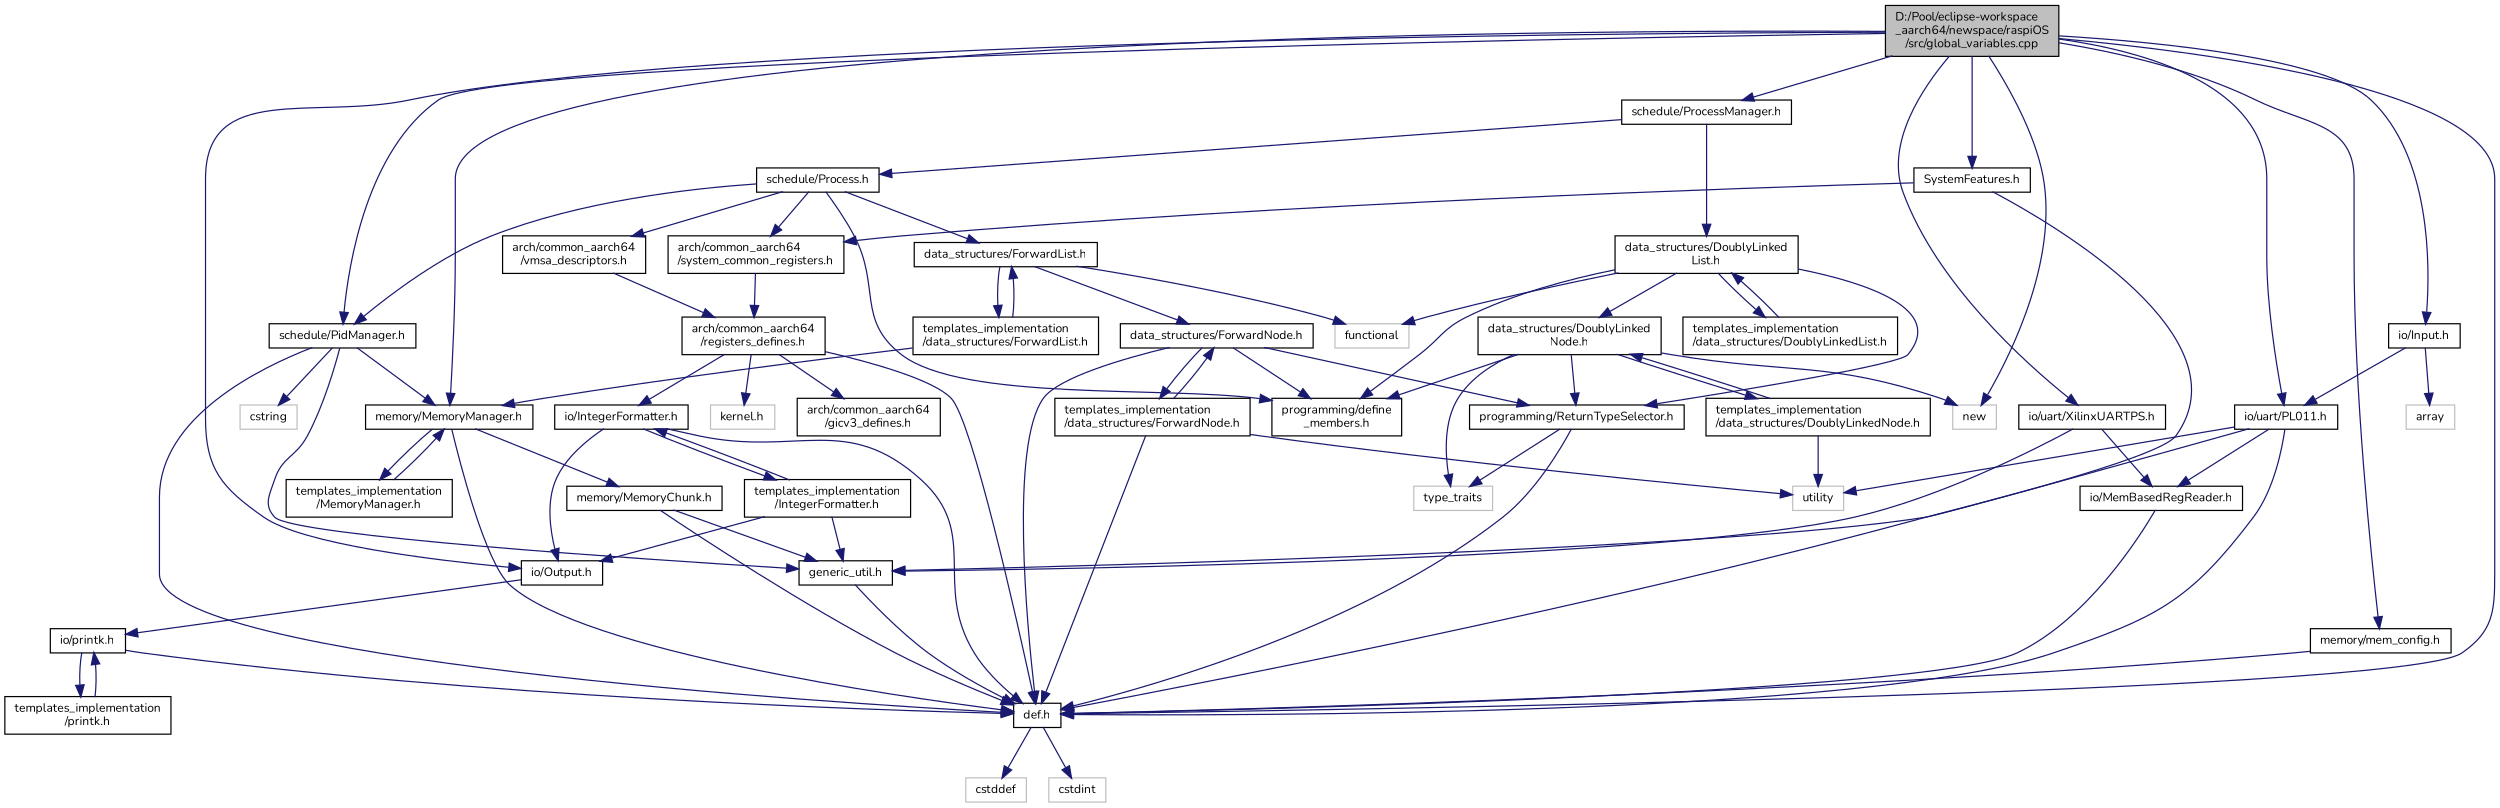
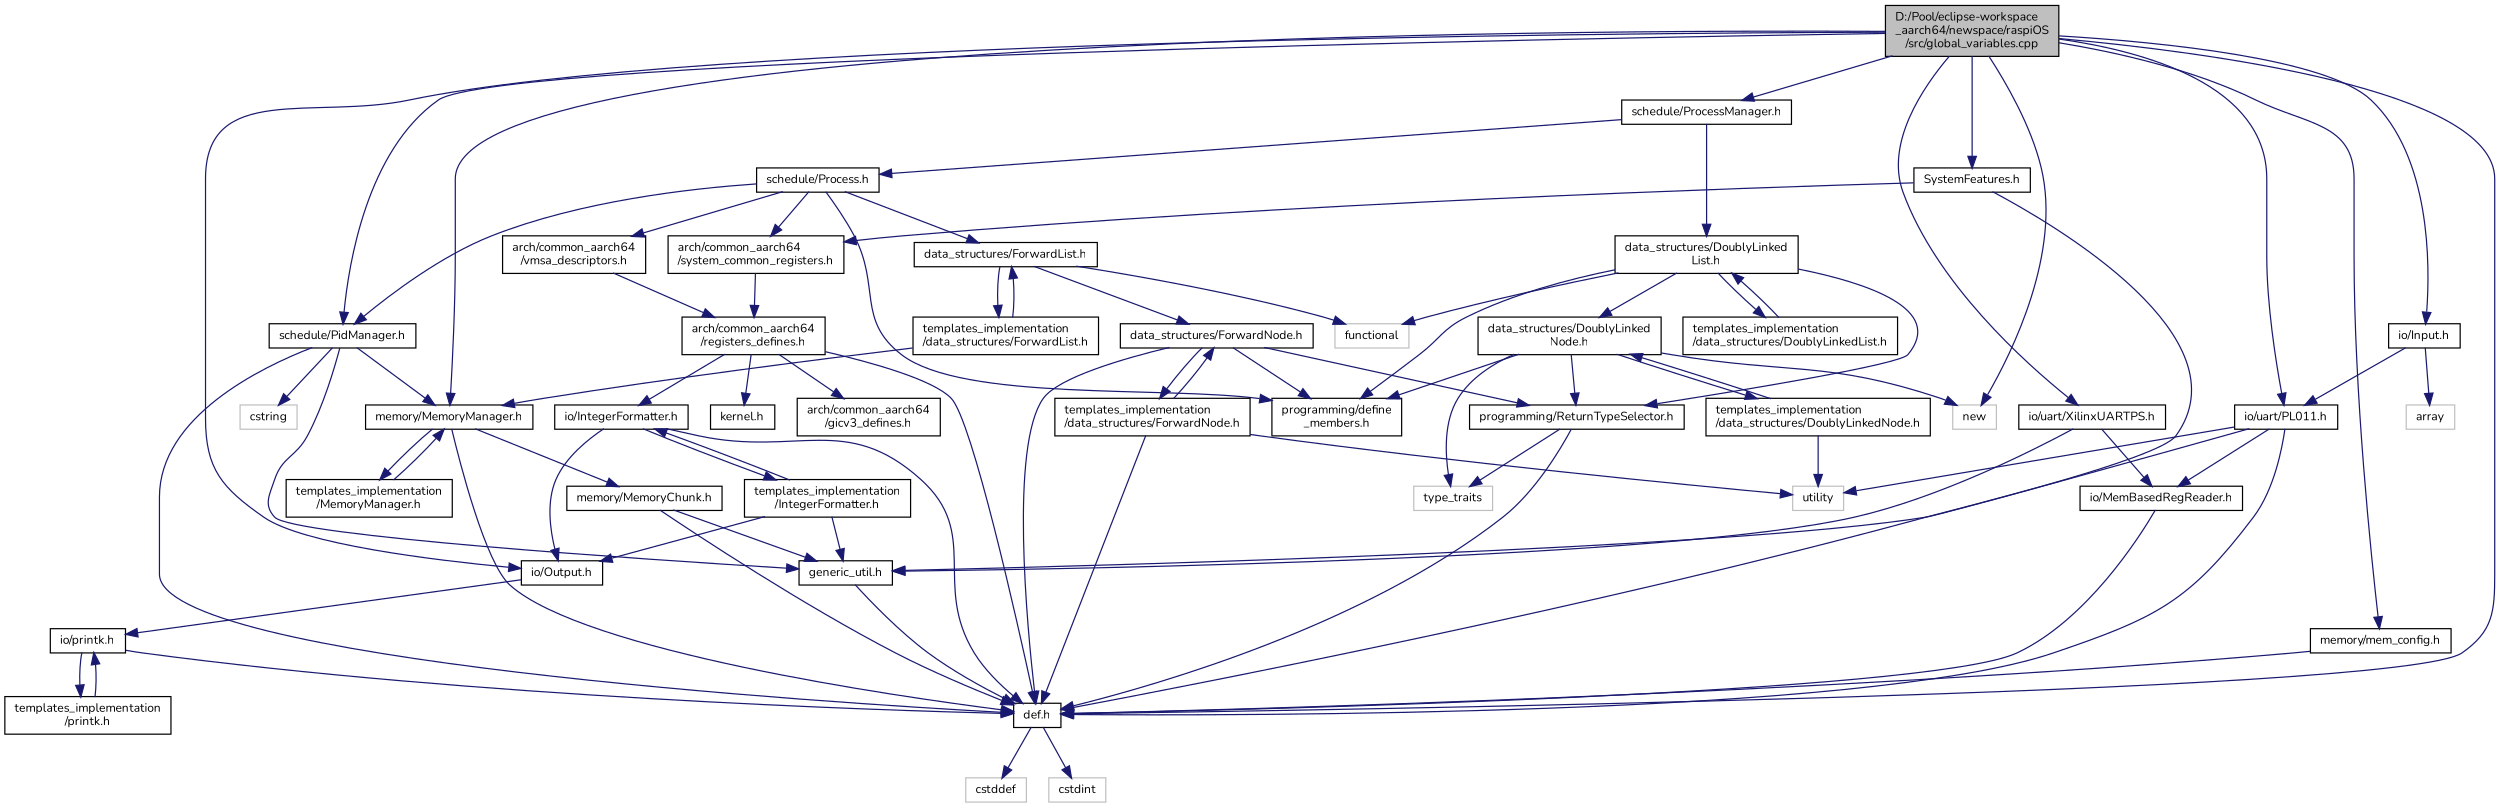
  digraph {
    fontname=Nunito
    node [color=black fillcolor=white fontname=Nunito fontsize=10 shape=record style=filled]
    edge [color=midnightblue fontname=Nunito fontsize=10 labelfontname=Helvetica labelfontsize=10 style=solid]
    n1 [fillcolor=grey75 fontcolor=black height=0.2 label="D:/Pool/eclipse-workspace\l_aarch64/newspace/raspiOS\l/src/global_variables.cpp" width=0.4]
    n2 [height=0.2 label="def.h" width=0.4]
    n3 [height=0.2 label="memory/MemoryManager.h" width=0.4]
    n4 [height=0.2 label="io/Output.h" width=0.4]
    n5 [height=0.2 label="memory/mem_config.h" width=0.4]
    n6 [color=grey75 height=0.2 label=new width=0.4]
    n7 [height=0.2 label="schedule/PidManager.h" width=0.4]
    n8 [height=0.2 label="schedule/ProcessManager.h" width=0.4]
    n9 [height=0.2 label="SystemFeatures.h" width=0.4]
    n10 [height=0.2 label="io/uart/PL011.h" width=0.4]
    n11 [height=0.2 label="io/Input.h" width=0.4]
    n12 [height=0.2 label="io/uart/XilinxUARTPS.h" width=0.4]
    n13 [color=grey75 height=0.2 label=cstddef width=0.4]
    n14 [color=grey75 height=0.2 label=cstdint width=0.4]
    n15 [height=0.2 label="memory/MemoryChunk.h" width=0.4]
    n16 [height=0.2 label="templates_implementation\l/MemoryManager.h" width=0.4]
    n17 [height=0.2 label="io/printk.h" width=0.4]
    n18 [height=0.2 label="generic_util.h" width=0.4]
    n19 [color=grey75 height=0.2 label=cstring width=0.4]
    n20 [height=0.2 label="data_structures/DoublyLinked\lList.h" width=0.4]
    n21 [height=0.2 label="schedule/Process.h" width=0.4]
    n22 [height=0.2 label="arch/common_aarch64\l/system_common_registers.h" width=0.4]
    n23 [color=grey75 height=0.2 label=utility width=0.4]
    n24 [height=0.2 label="io/MemBasedRegReader.h" width=0.4]
    n25 [color=grey75 height=0.2 label=array width=0.4]
    n26 [height=0.2 label="templates_implementation\l/printk.h" width=0.4]
    n27 [height=0.2 label="data_structures/DoublyLinked\lNode.h" width=0.4]
    n28 [height=0.2 label="programming/ReturnTypeSelector.h" width=0.4]
    n29 [height=0.2 label="programming/define\l_members.h" width=0.4]
    n30 [color=grey75 height=0.2 label=functional width=0.4]
    n31 [height=0.2 label="templates_implementation\l/data_structures/DoublyLinkedList.h" width=0.4]
    n32 [height=0.2 label="data_structures/ForwardList.h" width=0.4]
    n33 [height=0.2 label="arch/common_aarch64\l/vmsa_descriptors.h" width=0.4]
    n34 [color=grey75 height=0.2 label=type_traits width=0.4]
    n35 [height=0.2 label="templates_implementation\l/data_structures/DoublyLinkedNode.h" width=0.4]
    n36 [height=0.2 label="data_structures/ForwardNode.h" width=0.4]
    n37 [height=0.2 label="templates_implementation\l/data_structures/ForwardList.h" width=0.4]
    n38 [height=0.2 label="arch/common_aarch64\l/registers_defines.h" width=0.4]
    n39 [height=0.2 label="templates_implementation\l/data_structures/ForwardNode.h" width=0.4]
-   n40 [color=grey75 height=0.2 label="kernel.h" width=0.4]
+   n40 [height=0.2 label="kernel.h" width=0.4]
    n41 [height=0.2 label="io/IntegerFormatter.h" width=0.4]
    n42 [height=0.2 label="arch/common_aarch64\l/gicv3_defines.h" width=0.4]
    n43 [height=0.2 label="templates_implementation\l/IntegerFormatter.h" width=0.4]
    n1 -> n2
    n1 -> n3
    n1 -> n4
    n1 -> n5
    n1 -> n6
    n1 -> n7
    n1 -> n8
    n1 -> n9
    n1 -> n10
    n1 -> n11
    n1 -> n12
    n2 -> n13
    n2 -> n14
    n3 -> n2
    n3 -> n15
    n3 -> n16
    n4 -> n17
    n5 -> n2
    n7 -> n2
    n7 -> n3
    n7 -> n18
    n7 -> n19
    n8 -> n20
    n8 -> n21
    n9 -> n2
    n9 -> n22
    n10 -> n2
    n10 -> n18
    n10 -> n23
    n10 -> n24
    n11 -> n10
    n11 -> n25
    n12 -> n18
    n12 -> n24
    n15 -> n2
    n15 -> n18
    n16 -> n3
    n17 -> n2
    n17 -> n26
    n18 -> n2
    n20 -> n27
    n20 -> n28
    n20 -> n29
    n20 -> n30
    n20 -> n31
    n21 -> n7
    n21 -> n22
    n21 -> n29
    n21 -> n32
    n21 -> n33
    n22 -> n38
    n24 -> n2
    n26 -> n17
    n27 -> n6
    n27 -> n28
    n27 -> n29
    n27 -> n34
    n27 -> n35
    n28 -> n2
    n28 -> n34
    n31 -> n20
    n32 -> n30
    n32 -> n36
    n32 -> n37
    n33 -> n38
    n35 -> n23
    n35 -> n27
    n36 -> n2
    n36 -> n28
    n36 -> n29
    n36 -> n39
    n37 -> n3
    n37 -> n32
    n38 -> n2
    n38 -> n40
    n38 -> n41
    n38 -> n42
    n39 -> n2
    n39 -> n23
    n39 -> n36
    n41 -> n2
    n41 -> n4
    n41 -> n43
    n43 -> n4
    n43 -> n18
    n43 -> n41
  }
